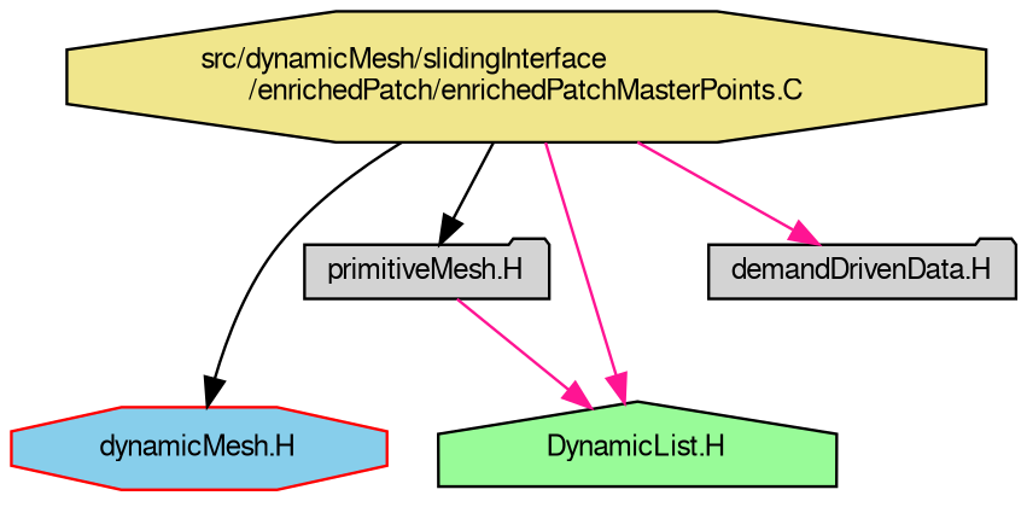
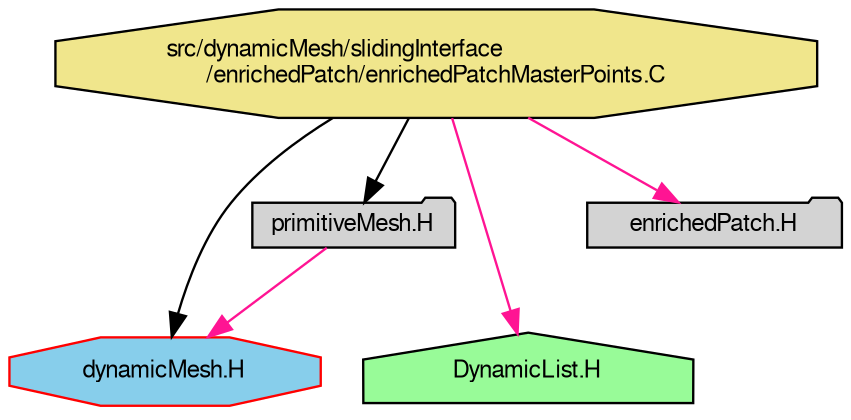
  digraph {
    node [color=black fillcolor=lightgrey fontname=FreeSans fontsize=10 shape=octagon style=filled]
    edge [color=deeppink fontname=FreeSans fontsize=10 labelfontname=FreeSans labelfontsize=10 style=solid]
    n1 [fillcolor=khaki fontcolor=black height=0.2 label="src/dynamicMesh/slidingInterface\l/enrichedPatch/enrichedPatchMasterPoints.C" width=0.4]
    n2 [color=red fillcolor=skyblue height=0.2 label="dynamicMesh.H" width=0.4]
    n3 [height=0.2 label="primitiveMesh.H" shape=folder width=0.4]
    n4 [fillcolor=palegreen height=0.2 label="DynamicList.H" shape=house width=0.4]
-   n5 [height=0.2 label="demandDrivenData.H" shape=folder width=0.4]
+   n5 [height=0.2 label="enrichedPatch.H" shape=folder width=0.4]
    n1 -> n2 [color=black]
    n1 -> n3 [color=black]
    n1 -> n4
    n1 -> n5
-   n3 -> n4
+   n3 -> n2
  }
